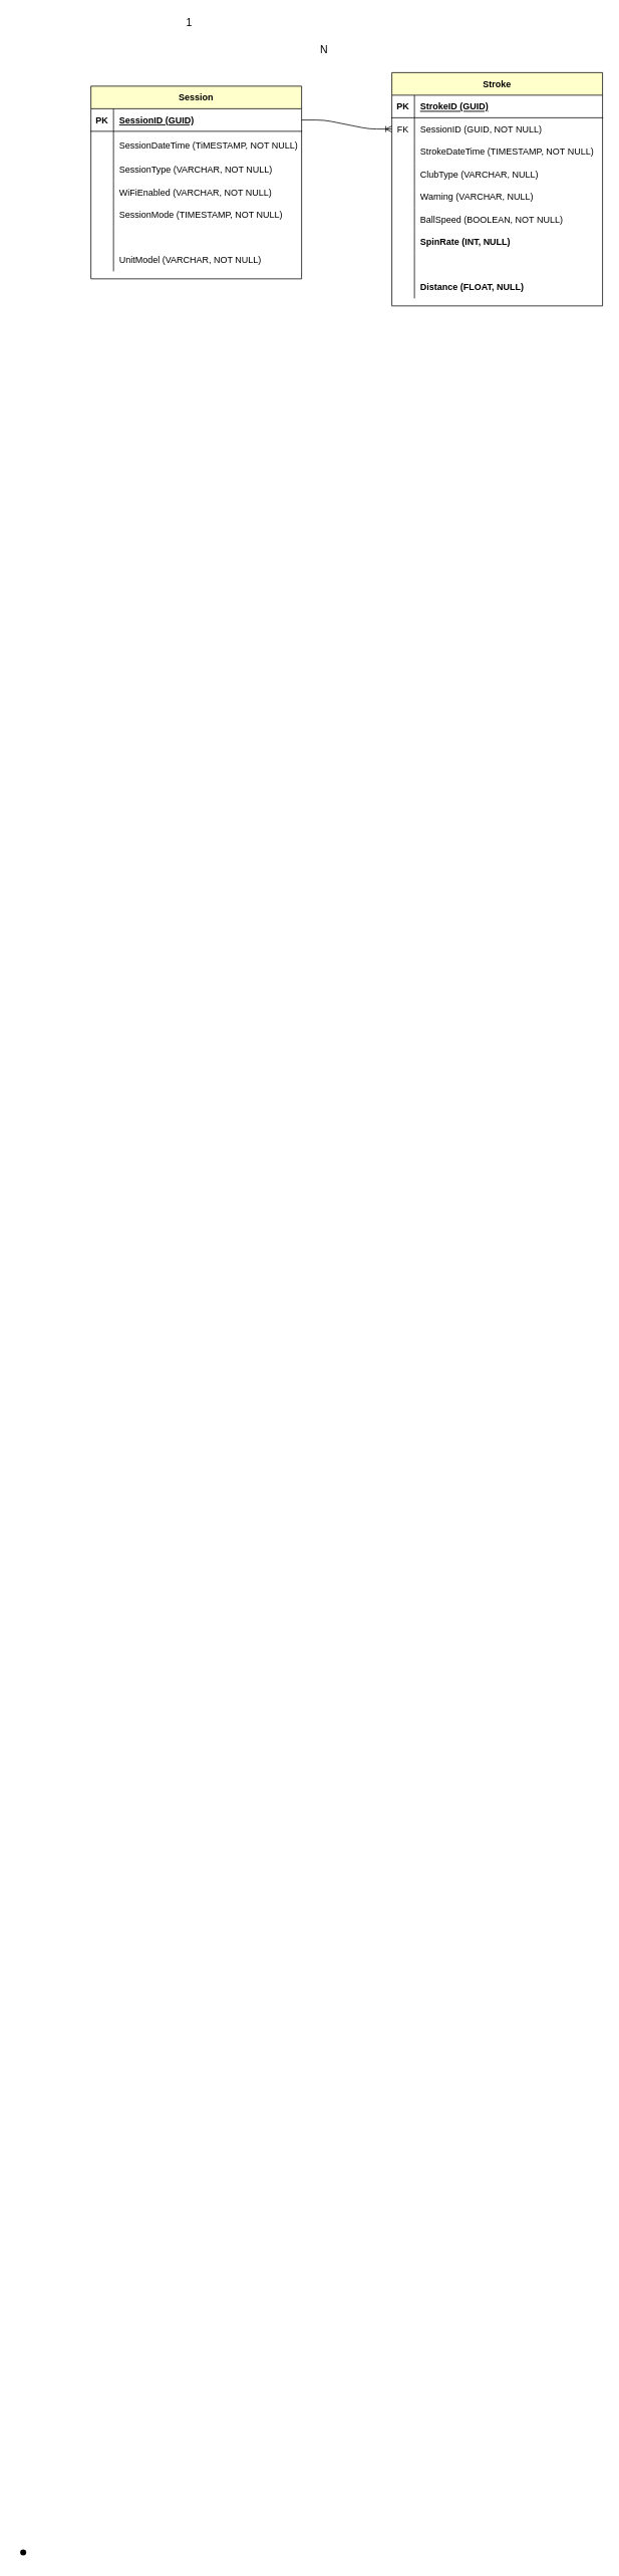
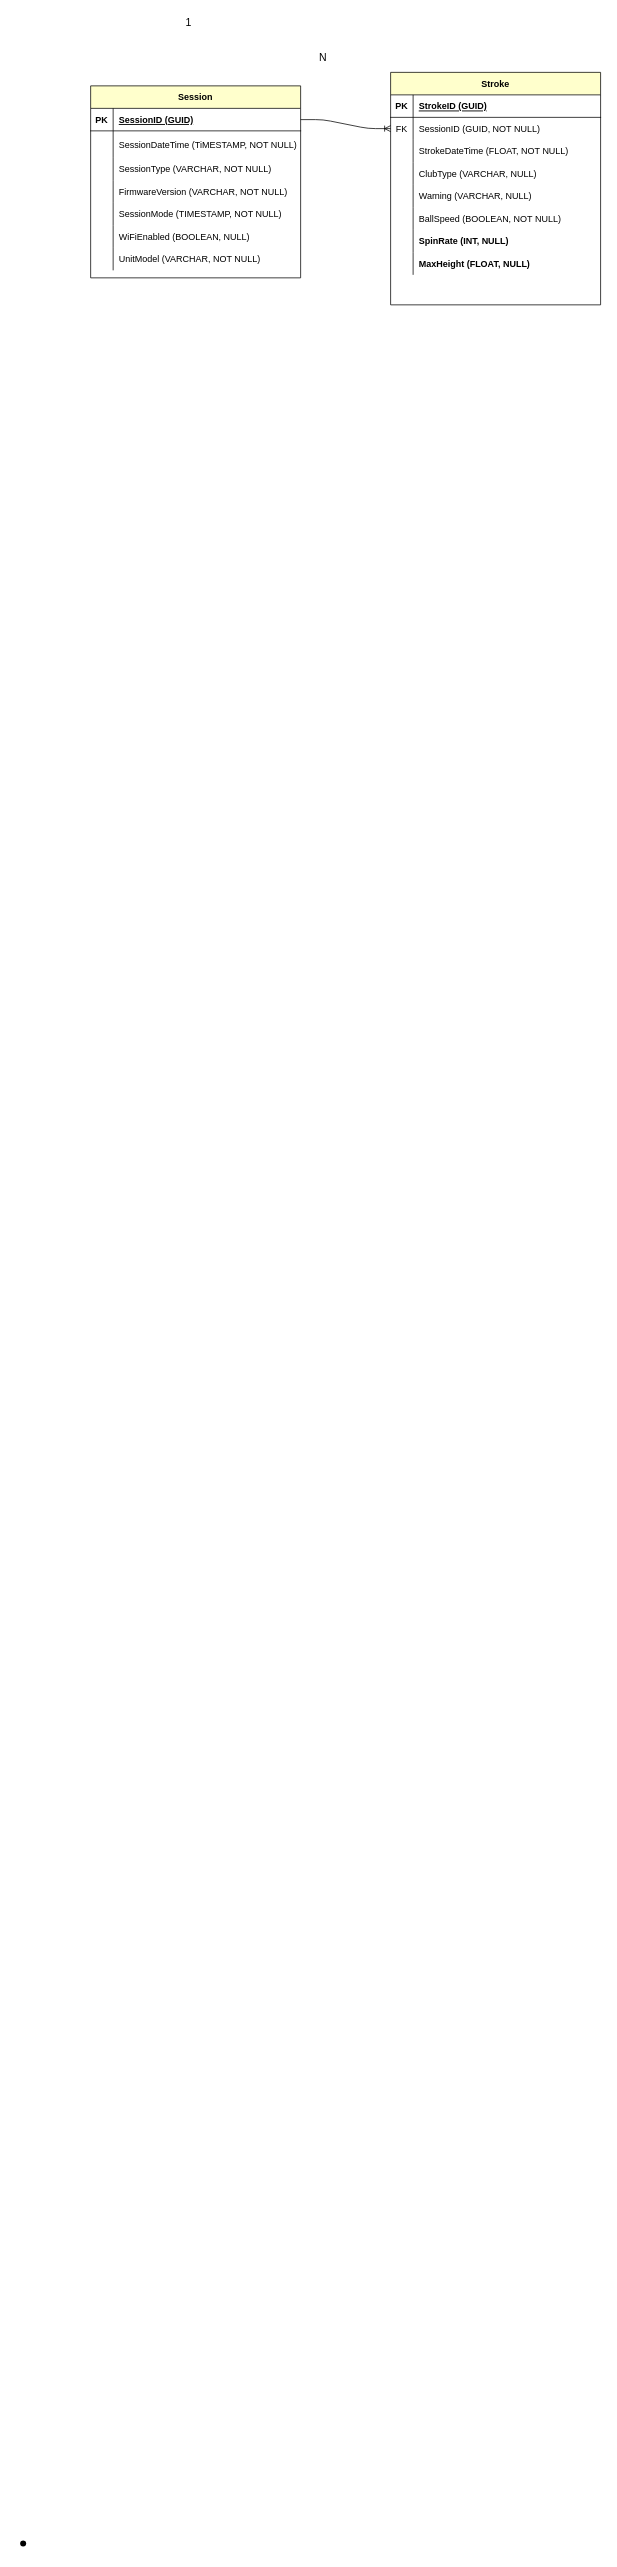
  <mxCell id="0" />
  <mxCell id="1" parent="0" />
  <mxCell id="2" value="Session" style="shape=table;startSize=30;container=1;collapsible=1;childLayout=tableLayout;fixedRows=1;rowLines=0;fontStyle=1;align=center;resizeLast=1;strokeColor=#000000;fillColor=#FFFFCC;" parent="1" vertex="1"><mxGeometry x="120" y="114" width="280" height="256" as="geometry"><mxRectangle x="360" y="220" width="80" height="30" as="alternateBounds" /></mxGeometry></mxCell>
  <mxCell id="3" value="" style="shape=partialRectangle;collapsible=0;dropTarget=0;pointerEvents=0;fillColor=none;top=0;left=0;bottom=1;right=0;points=[[0,0.5],[1,0.5]];portConstraint=eastwest;" parent="2" vertex="1"><mxGeometry y="30" width="280" height="30" as="geometry" /></mxCell>
  <mxCell id="4" value="PK" style="shape=partialRectangle;connectable=0;fillColor=none;top=0;left=0;bottom=0;right=0;fontStyle=1;overflow=hidden;" parent="3" vertex="1"><mxGeometry width="30" height="30" as="geometry"><mxRectangle width="30" height="30" as="alternateBounds" /></mxGeometry></mxCell>
  <mxCell id="5" value="SessionID (GUID)" style="shape=partialRectangle;connectable=0;fillColor=none;top=0;left=0;bottom=0;right=0;align=left;spacingLeft=6;fontStyle=5;overflow=hidden;" parent="3" vertex="1"><mxGeometry x="30" width="250" height="30" as="geometry"><mxRectangle width="250" height="30" as="alternateBounds" /></mxGeometry></mxCell>
  <mxCell id="6" value="" style="shape=partialRectangle;collapsible=0;dropTarget=0;pointerEvents=0;fillColor=none;top=0;left=0;bottom=0;right=0;points=[[0,0.5],[1,0.5]];portConstraint=eastwest;" parent="2" vertex="1"><mxGeometry y="60" width="280" height="36" as="geometry" /></mxCell>
  <mxCell id="7" value="" style="shape=partialRectangle;connectable=0;fillColor=none;top=0;left=0;bottom=0;right=0;editable=1;overflow=hidden;" parent="6" vertex="1"><mxGeometry width="30" height="36" as="geometry"><mxRectangle width="30" height="36" as="alternateBounds" /></mxGeometry></mxCell>
  <mxCell id="8" value="SessionDateTime (TiMESTAMP, NOT NULL)" style="shape=partialRectangle;connectable=0;fillColor=none;top=0;left=0;bottom=0;right=0;align=left;spacingLeft=6;overflow=hidden;" parent="6" vertex="1"><mxGeometry x="30" width="250" height="36" as="geometry"><mxRectangle width="250" height="36" as="alternateBounds" /></mxGeometry></mxCell>
  <mxCell id="9" value="" style="shape=partialRectangle;collapsible=0;dropTarget=0;pointerEvents=0;fillColor=none;top=0;left=0;bottom=0;right=0;points=[[0,0.5],[1,0.5]];portConstraint=eastwest;" parent="2" vertex="1"><mxGeometry y="96" width="280" height="30" as="geometry" /></mxCell>
  <mxCell id="10" value="" style="shape=partialRectangle;connectable=0;fillColor=none;top=0;left=0;bottom=0;right=0;editable=1;overflow=hidden;" parent="9" vertex="1"><mxGeometry width="30" height="30" as="geometry"><mxRectangle width="30" height="30" as="alternateBounds" /></mxGeometry></mxCell>
  <mxCell id="11" value="SessionType (VARCHAR, NOT NULL)" style="shape=partialRectangle;connectable=0;fillColor=none;top=0;left=0;bottom=0;right=0;align=left;spacingLeft=6;overflow=hidden;" parent="9" vertex="1"><mxGeometry x="30" width="250" height="30" as="geometry"><mxRectangle width="250" height="30" as="alternateBounds" /></mxGeometry></mxCell>
  <mxCell id="12" value="" style="shape=partialRectangle;collapsible=0;dropTarget=0;pointerEvents=0;fillColor=none;top=0;left=0;bottom=0;right=0;points=[[0,0.5],[1,0.5]];portConstraint=eastwest;" parent="2" vertex="1"><mxGeometry y="126" width="280" height="30" as="geometry" /></mxCell>
  <mxCell id="13" value="" style="shape=partialRectangle;connectable=0;fillColor=none;top=0;left=0;bottom=0;right=0;editable=1;overflow=hidden;" parent="12" vertex="1"><mxGeometry width="30" height="30" as="geometry"><mxRectangle width="30" height="30" as="alternateBounds" /></mxGeometry></mxCell>
- <mxCell id="14" value="WiFiEnabled (VARCHAR, NOT NULL)" style="shape=partialRectangle;connectable=0;fillColor=none;top=0;left=0;bottom=0;right=0;align=left;spacingLeft=6;overflow=hidden;" parent="12" vertex="1"><mxGeometry x="30" width="250" height="30" as="geometry"><mxRectangle width="250" height="30" as="alternateBounds" /></mxGeometry></mxCell>
+ <mxCell id="14" value="FirmwareVersion (VARCHAR, NOT NULL)" style="shape=partialRectangle;connectable=0;fillColor=none;top=0;left=0;bottom=0;right=0;align=left;spacingLeft=6;overflow=hidden;" parent="12" vertex="1"><mxGeometry x="30" width="250" height="30" as="geometry"><mxRectangle width="250" height="30" as="alternateBounds" /></mxGeometry></mxCell>
  <mxCell id="15" style="shape=partialRectangle;collapsible=0;dropTarget=0;pointerEvents=0;fillColor=none;top=0;left=0;bottom=0;right=0;points=[[0,0.5],[1,0.5]];portConstraint=eastwest;" parent="2" vertex="1"><mxGeometry y="156" width="280" height="30" as="geometry" /></mxCell>
  <mxCell id="16" style="shape=partialRectangle;connectable=0;fillColor=none;top=0;left=0;bottom=0;right=0;editable=1;overflow=hidden;" parent="15" vertex="1"><mxGeometry width="30" height="30" as="geometry"><mxRectangle width="30" height="30" as="alternateBounds" /></mxGeometry></mxCell>
  <mxCell id="17" value="SessionMode (TIMESTAMP, NOT NULL)" style="shape=partialRectangle;connectable=0;fillColor=none;top=0;left=0;bottom=0;right=0;align=left;spacingLeft=6;overflow=hidden;" parent="15" vertex="1"><mxGeometry x="30" width="250" height="30" as="geometry"><mxRectangle width="250" height="30" as="alternateBounds" /></mxGeometry></mxCell>
  <mxCell id="18" style="shape=partialRectangle;collapsible=0;dropTarget=0;pointerEvents=0;fillColor=none;top=0;left=0;bottom=0;right=0;points=[[0,0.5],[1,0.5]];portConstraint=eastwest;" parent="2" vertex="1"><mxGeometry y="186" width="280" height="30" as="geometry" /></mxCell>
  <mxCell id="19" style="shape=partialRectangle;connectable=0;fillColor=none;top=0;left=0;bottom=0;right=0;editable=1;overflow=hidden;" parent="18" vertex="1"><mxGeometry width="30" height="30" as="geometry"><mxRectangle width="30" height="30" as="alternateBounds" /></mxGeometry></mxCell>
+ <mxCell id="20" value="WiFiEnabled (BOOLEAN, NULL)" style="shape=partialRectangle;connectable=0;fillColor=none;top=0;left=0;bottom=0;right=0;align=left;spacingLeft=6;overflow=hidden;" parent="18" vertex="1"><mxGeometry x="30" width="250" height="30" as="geometry"><mxRectangle width="250" height="30" as="alternateBounds" /></mxGeometry></mxCell>
  <mxCell id="21" style="shape=partialRectangle;collapsible=0;dropTarget=0;pointerEvents=0;fillColor=none;top=0;left=0;bottom=0;right=0;points=[[0,0.5],[1,0.5]];portConstraint=eastwest;" parent="2" vertex="1"><mxGeometry y="216" width="280" height="30" as="geometry" /></mxCell>
  <mxCell id="22" style="shape=partialRectangle;connectable=0;fillColor=none;top=0;left=0;bottom=0;right=0;editable=1;overflow=hidden;" parent="21" vertex="1"><mxGeometry width="30" height="30" as="geometry"><mxRectangle width="30" height="30" as="alternateBounds" /></mxGeometry></mxCell>
  <mxCell id="23" value="UnitModel (VARCHAR, NOT NULL)" style="shape=partialRectangle;connectable=0;fillColor=none;top=0;left=0;bottom=0;right=0;align=left;spacingLeft=6;overflow=hidden;" parent="21" vertex="1"><mxGeometry x="30" width="250" height="30" as="geometry"><mxRectangle width="250" height="30" as="alternateBounds" /></mxGeometry></mxCell>
  <mxCell id="24" value="Stroke" style="shape=table;startSize=30;container=1;collapsible=1;childLayout=tableLayout;fixedRows=1;rowLines=0;fontStyle=1;align=center;resizeLast=1;strokeColor=#000000;fillColor=#FFFFCC;" parent="1" vertex="1"><mxGeometry x="520" y="96" width="280" height="310" as="geometry" /></mxCell>
  <mxCell id="25" value="" style="shape=partialRectangle;collapsible=0;dropTarget=0;pointerEvents=0;fillColor=none;top=0;left=0;bottom=1;right=0;points=[[0,0.5],[1,0.5]];portConstraint=eastwest;" parent="24" vertex="1"><mxGeometry y="30" width="280" height="30" as="geometry" /></mxCell>
  <mxCell id="26" value="PK" style="shape=partialRectangle;connectable=0;fillColor=none;top=0;left=0;bottom=0;right=0;fontStyle=1;overflow=hidden;" parent="25" vertex="1"><mxGeometry width="30" height="30" as="geometry"><mxRectangle width="30" height="30" as="alternateBounds" /></mxGeometry></mxCell>
  <mxCell id="27" value="StrokeID (GUID)" style="shape=partialRectangle;connectable=0;fillColor=none;top=0;left=0;bottom=0;right=0;align=left;spacingLeft=6;fontStyle=5;overflow=hidden;" parent="25" vertex="1"><mxGeometry x="30" width="250" height="30" as="geometry"><mxRectangle width="250" height="30" as="alternateBounds" /></mxGeometry></mxCell>
  <mxCell id="28" value="" style="shape=partialRectangle;collapsible=0;dropTarget=0;pointerEvents=0;fillColor=none;top=0;left=0;bottom=0;right=0;points=[[0,0.5],[1,0.5]];portConstraint=eastwest;" parent="24" vertex="1"><mxGeometry y="60" width="280" height="30" as="geometry" /></mxCell>
  <mxCell id="29" value="FK" style="shape=partialRectangle;connectable=0;fillColor=none;top=0;left=0;bottom=0;right=0;editable=1;overflow=hidden;" parent="28" vertex="1"><mxGeometry width="30" height="30" as="geometry"><mxRectangle width="30" height="30" as="alternateBounds" /></mxGeometry></mxCell>
  <mxCell id="30" value="SessionID (GUID, NOT NULL)" style="shape=partialRectangle;connectable=0;fillColor=none;top=0;left=0;bottom=0;right=0;align=left;spacingLeft=6;overflow=hidden;" parent="28" vertex="1"><mxGeometry x="30" width="250" height="30" as="geometry"><mxRectangle width="250" height="30" as="alternateBounds" /></mxGeometry></mxCell>
  <mxCell id="31" value="" style="shape=partialRectangle;collapsible=0;dropTarget=0;pointerEvents=0;fillColor=none;top=0;left=0;bottom=0;right=0;points=[[0,0.5],[1,0.5]];portConstraint=eastwest;" parent="24" vertex="1"><mxGeometry y="90" width="280" height="30" as="geometry" /></mxCell>
  <mxCell id="32" value="" style="shape=partialRectangle;connectable=0;fillColor=none;top=0;left=0;bottom=0;right=0;editable=1;overflow=hidden;" parent="31" vertex="1"><mxGeometry width="30" height="30" as="geometry"><mxRectangle width="30" height="30" as="alternateBounds" /></mxGeometry></mxCell>
- <mxCell id="33" value="StrokeDateTime (TIMESTAMP, NOT NULL)" style="shape=partialRectangle;connectable=0;fillColor=none;top=0;left=0;bottom=0;right=0;align=left;spacingLeft=6;overflow=hidden;" parent="31" vertex="1"><mxGeometry x="30" width="250" height="30" as="geometry"><mxRectangle width="250" height="30" as="alternateBounds" /></mxGeometry></mxCell>
+ <mxCell id="33" value="StrokeDateTime (FLOAT, NOT NULL)" style="shape=partialRectangle;connectable=0;fillColor=none;top=0;left=0;bottom=0;right=0;align=left;spacingLeft=6;overflow=hidden;" parent="31" vertex="1"><mxGeometry x="30" width="250" height="30" as="geometry"><mxRectangle width="250" height="30" as="alternateBounds" /></mxGeometry></mxCell>
  <mxCell id="34" value="" style="shape=partialRectangle;collapsible=0;dropTarget=0;pointerEvents=0;fillColor=none;top=0;left=0;bottom=0;right=0;points=[[0,0.5],[1,0.5]];portConstraint=eastwest;" parent="24" vertex="1"><mxGeometry y="120" width="280" height="30" as="geometry" /></mxCell>
  <mxCell id="35" value="" style="shape=partialRectangle;connectable=0;fillColor=none;top=0;left=0;bottom=0;right=0;editable=1;overflow=hidden;" parent="34" vertex="1"><mxGeometry width="30" height="30" as="geometry"><mxRectangle width="30" height="30" as="alternateBounds" /></mxGeometry></mxCell>
  <mxCell id="36" value="ClubType (VARCHAR, NULL)" style="shape=partialRectangle;connectable=0;fillColor=none;top=0;left=0;bottom=0;right=0;align=left;spacingLeft=6;overflow=hidden;" parent="34" vertex="1"><mxGeometry x="30" width="250" height="30" as="geometry"><mxRectangle width="250" height="30" as="alternateBounds" /></mxGeometry></mxCell>
  <mxCell id="37" style="shape=partialRectangle;collapsible=0;dropTarget=0;pointerEvents=0;fillColor=none;top=0;left=0;bottom=0;right=0;points=[[0,0.5],[1,0.5]];portConstraint=eastwest;" parent="24" vertex="1"><mxGeometry y="150" width="280" height="30" as="geometry" /></mxCell>
  <mxCell id="38" style="shape=partialRectangle;connectable=0;fillColor=none;top=0;left=0;bottom=0;right=0;editable=1;overflow=hidden;" parent="37" vertex="1"><mxGeometry width="30" height="30" as="geometry"><mxRectangle width="30" height="30" as="alternateBounds" /></mxGeometry></mxCell>
  <mxCell id="39" value="Warning (VARCHAR, NULL)" style="shape=partialRectangle;connectable=0;fillColor=none;top=0;left=0;bottom=0;right=0;align=left;spacingLeft=6;overflow=hidden;" parent="37" vertex="1"><mxGeometry x="30" width="250" height="30" as="geometry"><mxRectangle width="250" height="30" as="alternateBounds" /></mxGeometry></mxCell>
  <mxCell id="40" style="shape=partialRectangle;collapsible=0;dropTarget=0;pointerEvents=0;fillColor=none;top=0;left=0;bottom=0;right=0;points=[[0,0.5],[1,0.5]];portConstraint=eastwest;" parent="24" vertex="1"><mxGeometry y="180" width="280" height="30" as="geometry" /></mxCell>
  <mxCell id="41" style="shape=partialRectangle;connectable=0;fillColor=none;top=0;left=0;bottom=0;right=0;editable=1;overflow=hidden;" parent="40" vertex="1"><mxGeometry width="30" height="30" as="geometry"><mxRectangle width="30" height="30" as="alternateBounds" /></mxGeometry></mxCell>
  <mxCell id="42" value="BallSpeed (BOOLEAN, NOT NULL)" style="shape=partialRectangle;connectable=0;fillColor=none;top=0;left=0;bottom=0;right=0;align=left;spacingLeft=6;overflow=hidden;" parent="40" vertex="1"><mxGeometry x="30" width="250" height="30" as="geometry"><mxRectangle width="250" height="30" as="alternateBounds" /></mxGeometry></mxCell>
  <mxCell id="43" style="shape=partialRectangle;collapsible=0;dropTarget=0;pointerEvents=0;fillColor=none;top=0;left=0;bottom=0;right=0;points=[[0,0.5],[1,0.5]];portConstraint=eastwest;" parent="24" vertex="1"><mxGeometry y="210" width="280" height="30" as="geometry" /></mxCell>
  <mxCell id="44" style="shape=partialRectangle;connectable=0;fillColor=none;top=0;left=0;bottom=0;right=0;editable=1;overflow=hidden;" parent="43" vertex="1"><mxGeometry width="30" height="30" as="geometry"><mxRectangle width="30" height="30" as="alternateBounds" /></mxGeometry></mxCell>
  <mxCell id="45" value="SpinRate (INT, NULL)" style="shape=partialRectangle;connectable=0;fillColor=none;top=0;left=0;bottom=0;right=0;align=left;spacingLeft=6;overflow=hidden;fontStyle=1" parent="43" vertex="1"><mxGeometry x="30" width="250" height="30" as="geometry"><mxRectangle width="250" height="30" as="alternateBounds" /></mxGeometry></mxCell>
  <mxCell id="46" style="shape=partialRectangle;collapsible=0;dropTarget=0;pointerEvents=0;fillColor=none;top=0;left=0;bottom=0;right=0;points=[[0,0.5],[1,0.5]];portConstraint=eastwest;" parent="24" vertex="1"><mxGeometry y="240" width="280" height="30" as="geometry" /></mxCell>
  <mxCell id="47" style="shape=partialRectangle;connectable=0;fillColor=none;top=0;left=0;bottom=0;right=0;editable=1;overflow=hidden;" parent="46" vertex="1"><mxGeometry width="30" height="30" as="geometry"><mxRectangle width="30" height="30" as="alternateBounds" /></mxGeometry></mxCell>
+ <mxCell id="48" value="MaxHeight (FLOAT, NULL)" style="shape=partialRectangle;connectable=0;fillColor=none;top=0;left=0;bottom=0;right=0;align=left;spacingLeft=6;overflow=hidden;fontStyle=1" parent="46" vertex="1"><mxGeometry x="30" width="250" height="30" as="geometry"><mxRectangle width="250" height="30" as="alternateBounds" /></mxGeometry></mxCell>
  <mxCell id="49" style="shape=partialRectangle;collapsible=0;dropTarget=0;pointerEvents=0;fillColor=none;top=0;left=0;bottom=0;right=0;points=[[0,0.5],[1,0.5]];portConstraint=eastwest;" parent="24" vertex="1"><mxGeometry y="270" width="280" height="30" as="geometry" /></mxCell>
  <mxCell id="50" style="shape=partialRectangle;connectable=0;fillColor=none;top=0;left=0;bottom=0;right=0;editable=1;overflow=hidden;" parent="49" vertex="1"><mxGeometry width="30" height="30" as="geometry"><mxRectangle width="30" height="30" as="alternateBounds" /></mxGeometry></mxCell>
- <mxCell id="51" value="Distance (FLOAT, NULL)" style="shape=partialRectangle;connectable=0;fillColor=none;top=0;left=0;bottom=0;right=0;align=left;spacingLeft=6;overflow=hidden;fontStyle=1" parent="49" vertex="1"><mxGeometry x="30" width="250" height="30" as="geometry"><mxRectangle width="250" height="30" as="alternateBounds" /></mxGeometry></mxCell>
  <mxCell id="52" value="" style="edgeStyle=entityRelationEdgeStyle;fontSize=12;html=1;endArrow=ERoneToMany;" parent="1" source="3" target="28" edge="1"><mxGeometry width="100" height="100" relative="1" as="geometry"><mxPoint x="450" y="416" as="sourcePoint" /><mxPoint x="550" y="316" as="targetPoint" /></mxGeometry></mxCell>
  <mxCell id="53" value="1" style="text;html=1;strokeColor=none;fillColor=none;align=center;verticalAlign=middle;whiteSpace=wrap;rounded=0;fontSize=14;" parent="1" vertex="1"><mxGeometry x="231" y="20" width="40" height="20" as="geometry" /></mxCell>
- <mxCell id="54" value="N" style="text;html=1;strokeColor=none;fillColor=none;align=center;verticalAlign=middle;whiteSpace=wrap;rounded=0;fontSize=14;" parent="1" vertex="1"><mxGeometry x="410" y="56" width="40" height="20" as="geometry" /></mxCell>
+ <mxCell id="54" value="N" style="text;html=1;strokeColor=none;fillColor=none;align=center;verticalAlign=middle;whiteSpace=wrap;rounded=0;fontSize=14;" parent="1" vertex="1"><mxGeometry x="410" y="66" width="40" height="20" as="geometry" /></mxCell>
  <mxCell id="55" value="" style="shape=waypoint;sketch=0;size=6;pointerEvents=1;points=[];fillColor=default;resizable=0;rotatable=0;perimeter=centerPerimeter;snapToPoint=1;rounded=1;arcSize=14;strokeWidth=2;strokeColor=#000000;" parent="1" vertex="1"><mxGeometry x="20" y="3381" width="20" height="20" as="geometry" /></mxCell>
